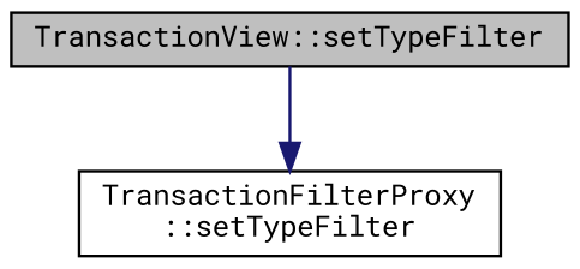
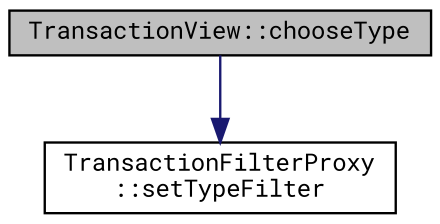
  digraph {
    rankdir=TB
    fontname="Roboto Mono"
    node [color=black fontname="Roboto Mono" fontsize=10 shape=record style=filled]
-   n1 [fillcolor=grey75 fontcolor=black height=0.2 label="TransactionView::setTypeFilter" width=0.4]
+   n1 [fillcolor=grey75 fontcolor=black height=0.2 label="TransactionView::chooseType" width=0.4]
    n2 [fillcolor=white height=0.2 label="TransactionFilterProxy\l::setTypeFilter" width=0.4]
    n1 -> n2 [color=midnightblue fontname="Roboto Mono" fontsize=10 labelfontname=Helvetica labelfontsize=10 style=solid]
  }
